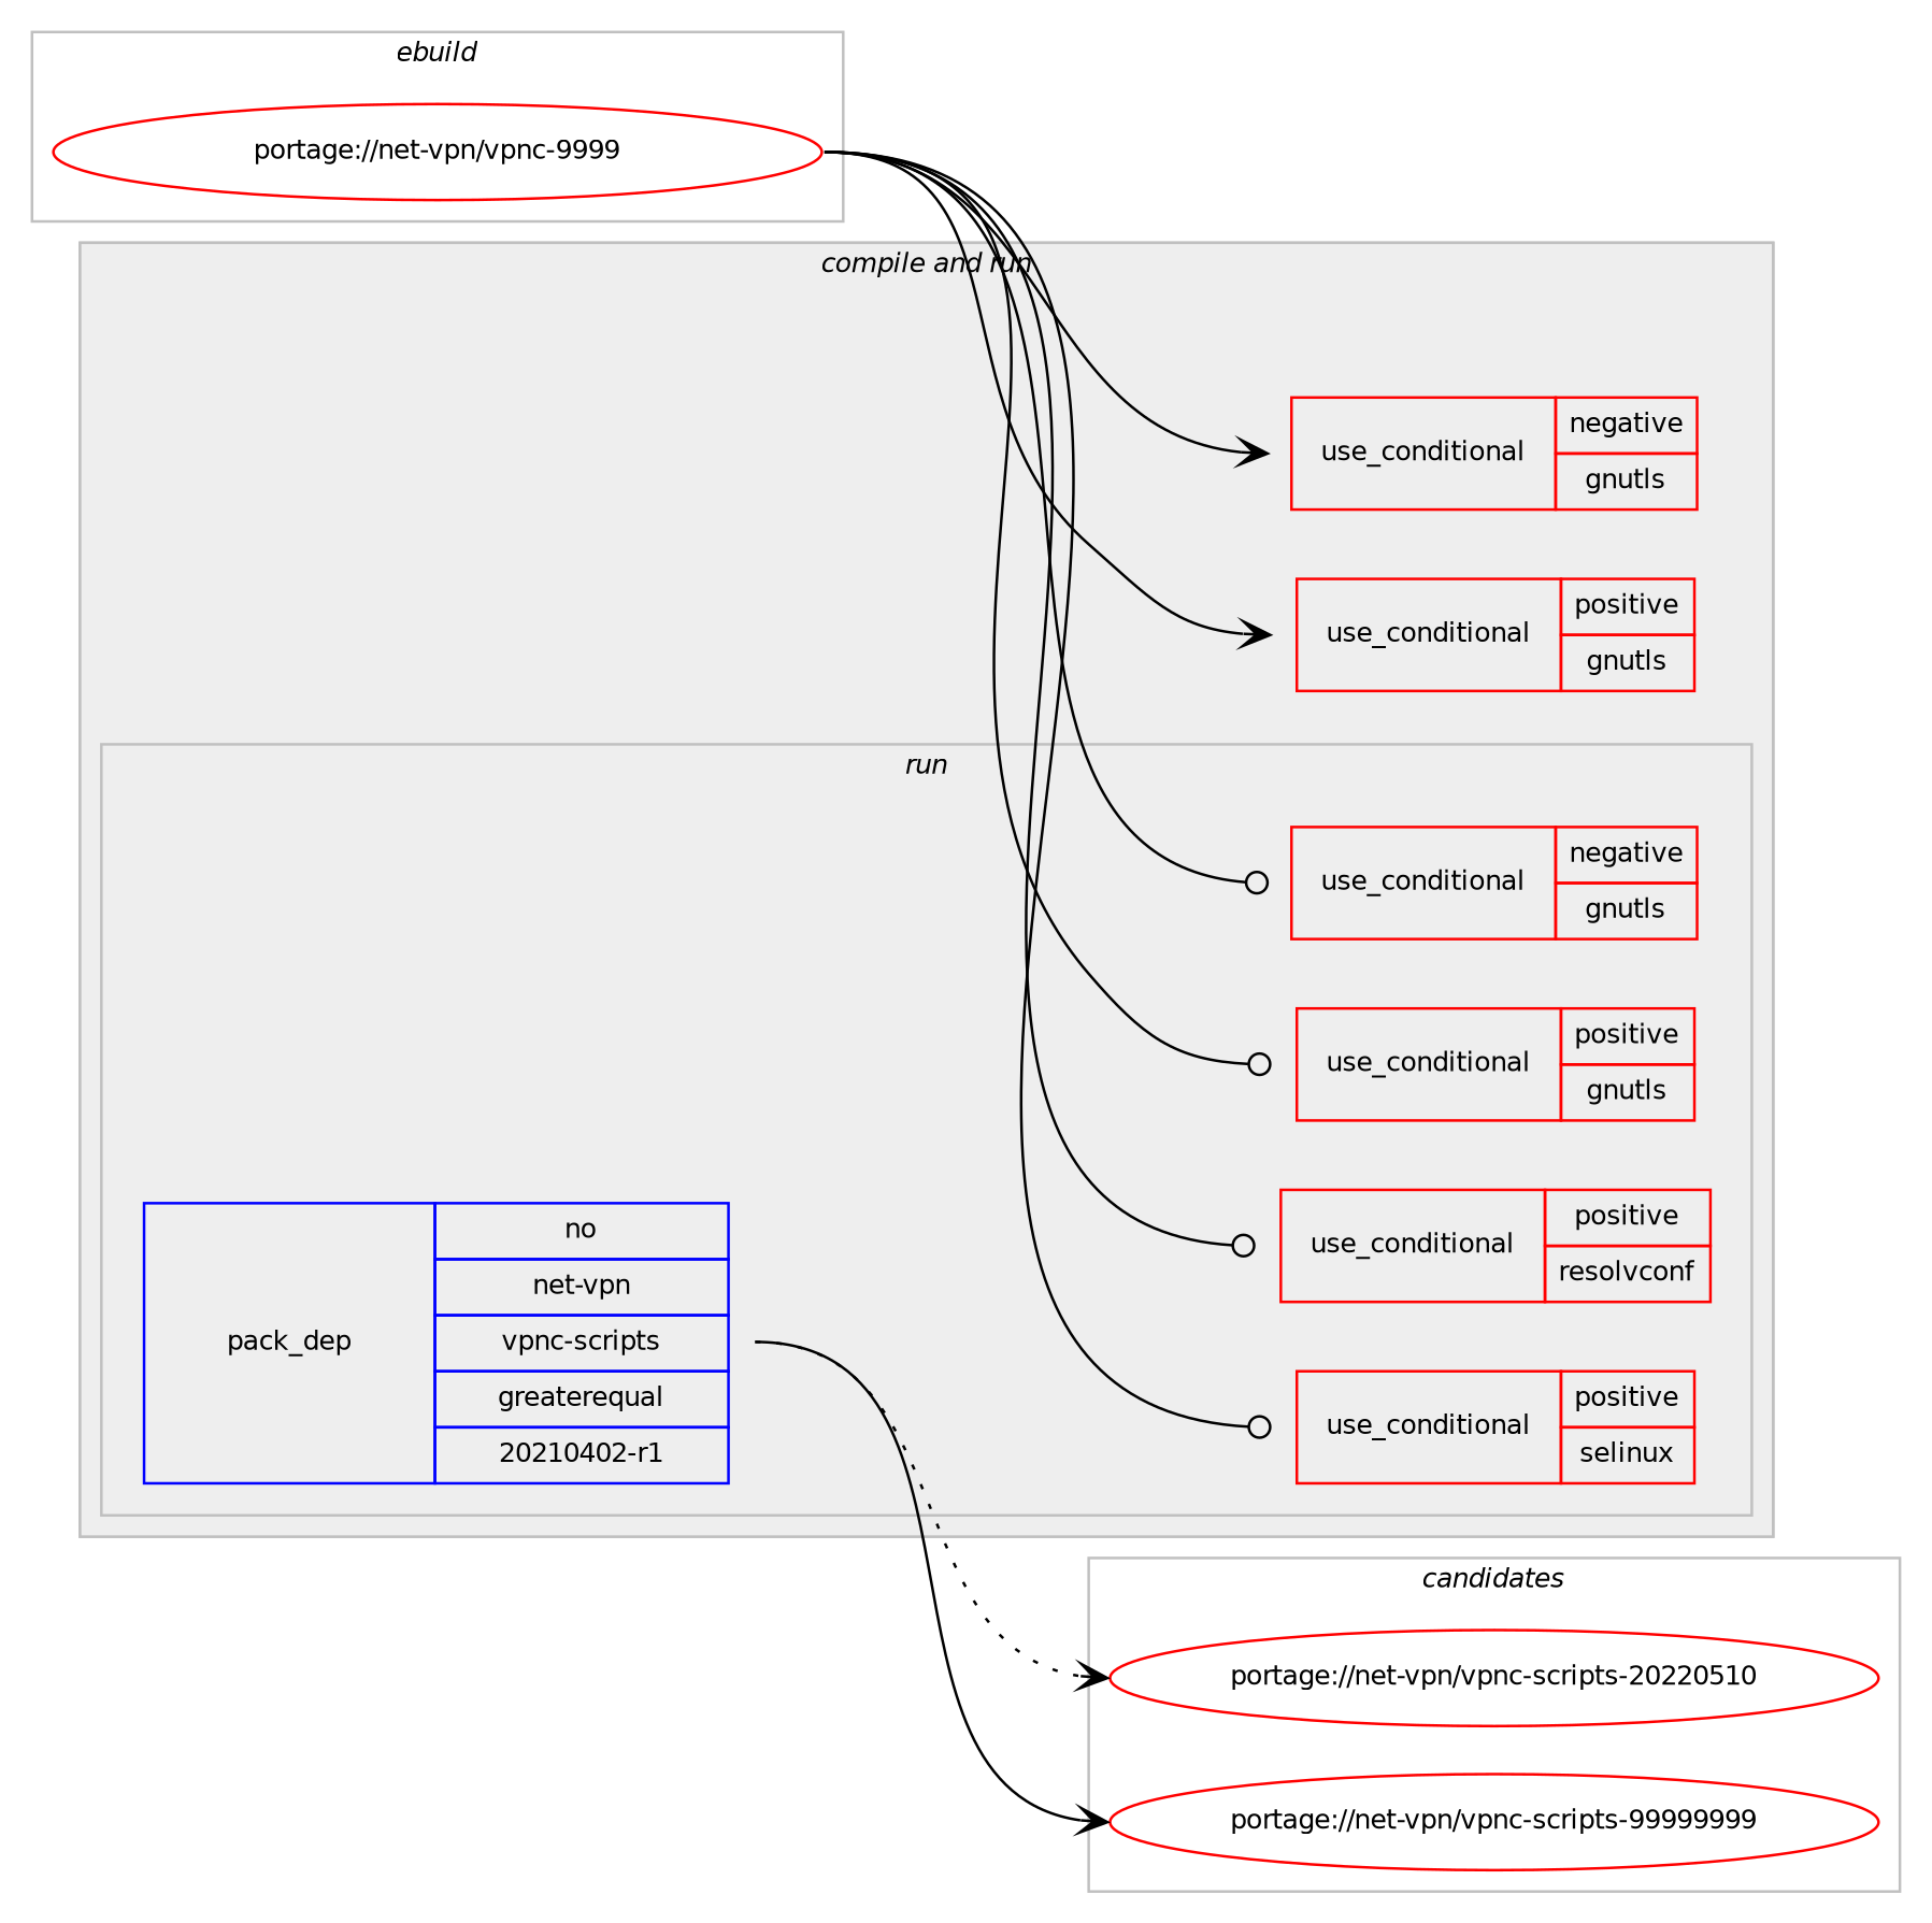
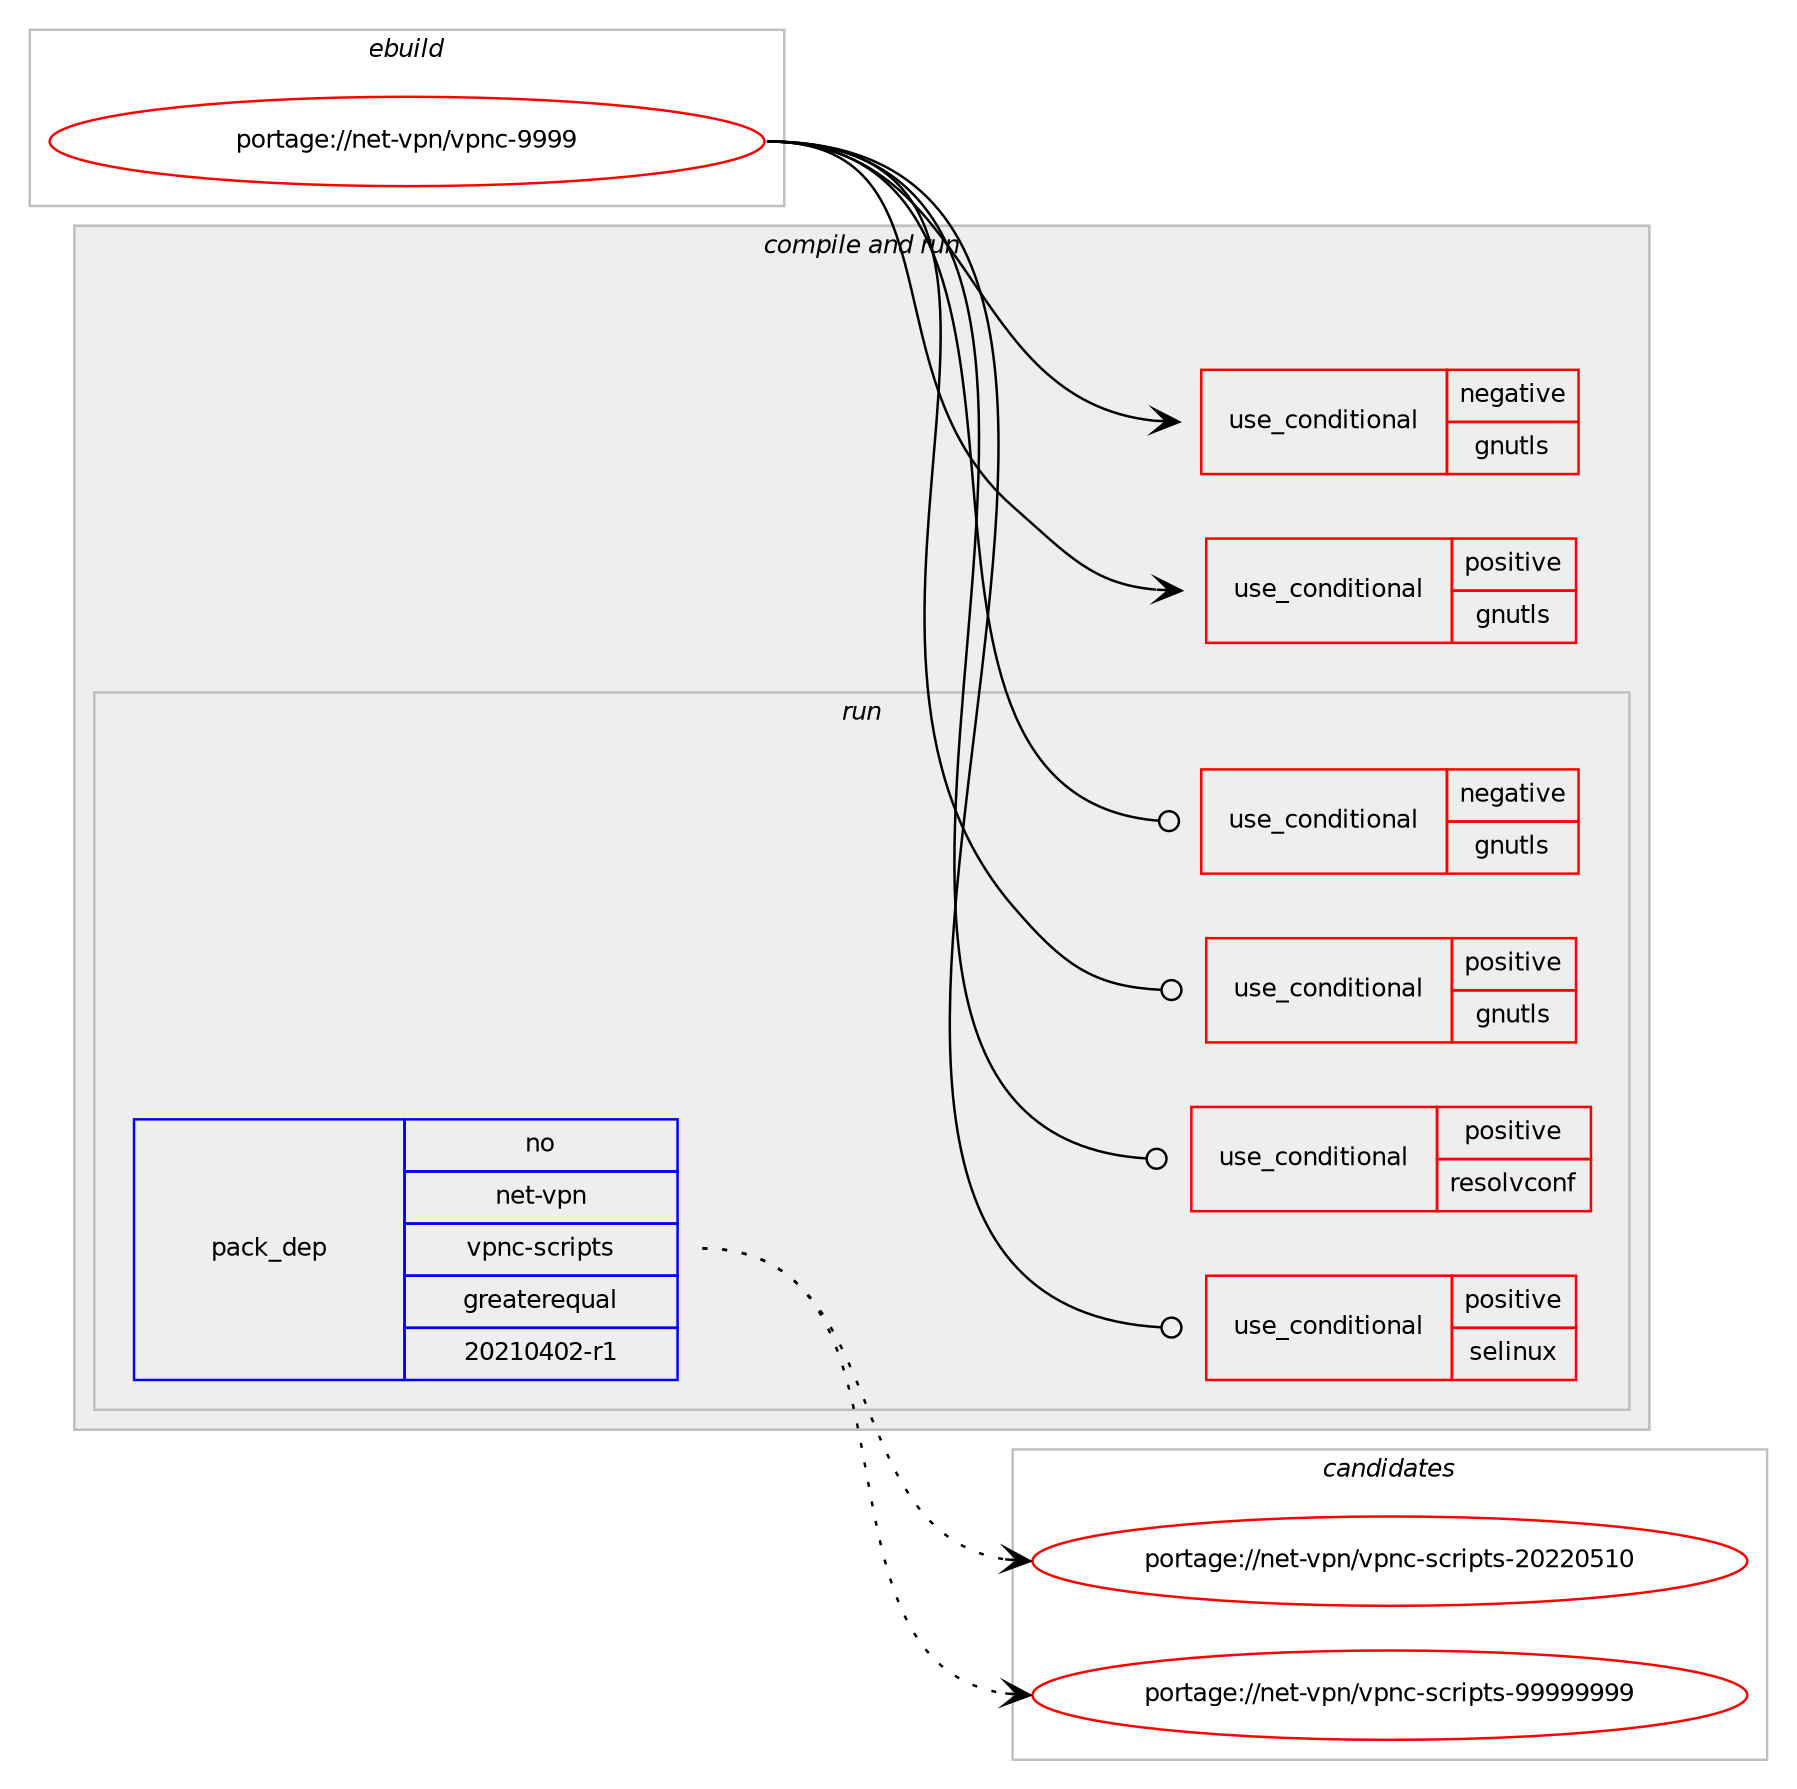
  digraph {
    compound=true
    concentrate=true
    fontname=Helvetica
    fontsize=10
    newrank=true
    rankdir=LR
    ranksep=1.5
    node [color=red fontname=Helvetica fontsize=10 shape=none]
    edge [arrowhead=vee headport=w style=solid tailport=e weight=20]
    n1 [label="portage://net-vpn/vpnc-9999" width=4 shape=""]
    n2 [label=<<TABLE BORDER="0" CELLBORDER="1" CELLSPACING="0" CELLPADDING="4"><TR><TD ROWSPAN="3" CELLPADDING="10">use_conditional</TD></TR><TR><TD>negative</TD></TR><TR><TD>gnutls</TD></TR></TABLE>>]
    n3 [label=<<TABLE BORDER="0" CELLBORDER="1" CELLSPACING="0" CELLPADDING="4"><TR><TD ROWSPAN="3" CELLPADDING="10">use_conditional</TD></TR><TR><TD>positive</TD></TR><TR><TD>gnutls</TD></TR></TABLE>>]
    n4 [label=<<TABLE BORDER="0" CELLBORDER="1" CELLSPACING="0" CELLPADDING="4"><TR><TD ROWSPAN="3" CELLPADDING="10">use_conditional</TD></TR><TR><TD>negative</TD></TR><TR><TD>gnutls</TD></TR></TABLE>>]
    n5 [label=<<TABLE BORDER="0" CELLBORDER="1" CELLSPACING="0" CELLPADDING="4"><TR><TD ROWSPAN="3" CELLPADDING="10">use_conditional</TD></TR><TR><TD>positive</TD></TR><TR><TD>gnutls</TD></TR></TABLE>>]
    n6 [label=<<TABLE BORDER="0" CELLBORDER="1" CELLSPACING="0" CELLPADDING="4"><TR><TD ROWSPAN="3" CELLPADDING="10">use_conditional</TD></TR><TR><TD>positive</TD></TR><TR><TD>resolvconf</TD></TR></TABLE>>]
    n7 [label=<<TABLE BORDER="0" CELLBORDER="1" CELLSPACING="0" CELLPADDING="4"><TR><TD ROWSPAN="3" CELLPADDING="10">use_conditional</TD></TR><TR><TD>positive</TD></TR><TR><TD>selinux</TD></TR></TABLE>>]
    n8 [color=blue label=<<TABLE BORDER="0" CELLBORDER="1" CELLSPACING="0" CELLPADDING="4" WIDTH="220"><TR><TD ROWSPAN="6" CELLPADDING="30">pack_dep</TD></TR><TR><TD WIDTH="110">no</TD></TR><TR><TD>net-vpn</TD></TR><TR><TD>vpnc-scripts</TD></TR><TR><TD>greaterequal</TD></TR><TR><TD>20210402-r1</TD></TR></TABLE>>]
    n9 [label="portage://net-vpn/vpnc-scripts-20220510" width=4 shape=""]
    n10 [label="portage://net-vpn/vpnc-scripts-99999999" width=4 shape=""]
    subgraph cluster_1 {
      color=gray
      label=<<i>ebuild</i>>
      rank=same
      n1
    }
    subgraph cluster_2 {
      color=gray
      label=<<i>dependencies</i>>
      subgraph cluster_3 {
        color=gray
        fillcolor="#eeeeee"
        label=<<i>compile</i>>
        style=filled
        subgraph sub_4 {
          color=gray
          fillcolor="#eeeeee"
          label=<<i>compile</i>>
          style=filled
          n2
        }
        subgraph sub_5 {
          color=gray
          fillcolor="#eeeeee"
          label=<<i>compile</i>>
          style=filled
          n3
        }
      }
      subgraph cluster_6 {
        color=gray
        fillcolor="#eeeeee"
        label=<<i>compile and run</i>>
        style=filled
      }
      subgraph cluster_7 {
        color=gray
        fillcolor="#eeeeee"
        label=<<i>run</i>>
        style=filled
        subgraph sub_8 {
          color=gray
          fillcolor="#eeeeee"
          label=<<i>run</i>>
          style=filled
          n4
        }
        subgraph sub_9 {
          color=gray
          fillcolor="#eeeeee"
          label=<<i>run</i>>
          style=filled
          n5
        }
        subgraph sub_10 {
          color=gray
          fillcolor="#eeeeee"
          label=<<i>run</i>>
          style=filled
          n6
        }
        subgraph sub_11 {
          color=gray
          fillcolor="#eeeeee"
          label=<<i>run</i>>
          style=filled
          n7
        }
        subgraph sub_12 {
          color=gray
          fillcolor="#eeeeee"
          label=<<i>run</i>>
          style=filled
          n8
        }
      }
    }
    subgraph cluster_13 {
      color=gray
      label=<<i>candidates</i>>
      rank=same
      subgraph sub_14 {
        color=black
        label=<<i>candidates</i>>
        nodesep=1
        rank=same
        n9
        n10
      }
    }
    n1 -> n2
    n1 -> n3
    n1 -> n4 [arrowhead=odot]
    n1 -> n5 [arrowhead=odot]
    n1 -> n6 [arrowhead=odot]
    n1 -> n7 [arrowhead=odot]
    n8 -> n9 [style=dotted weight=100]
-   n8 -> n10 [weight=100]
+   n8 -> n10 [style=dotted weight=100]
  }
